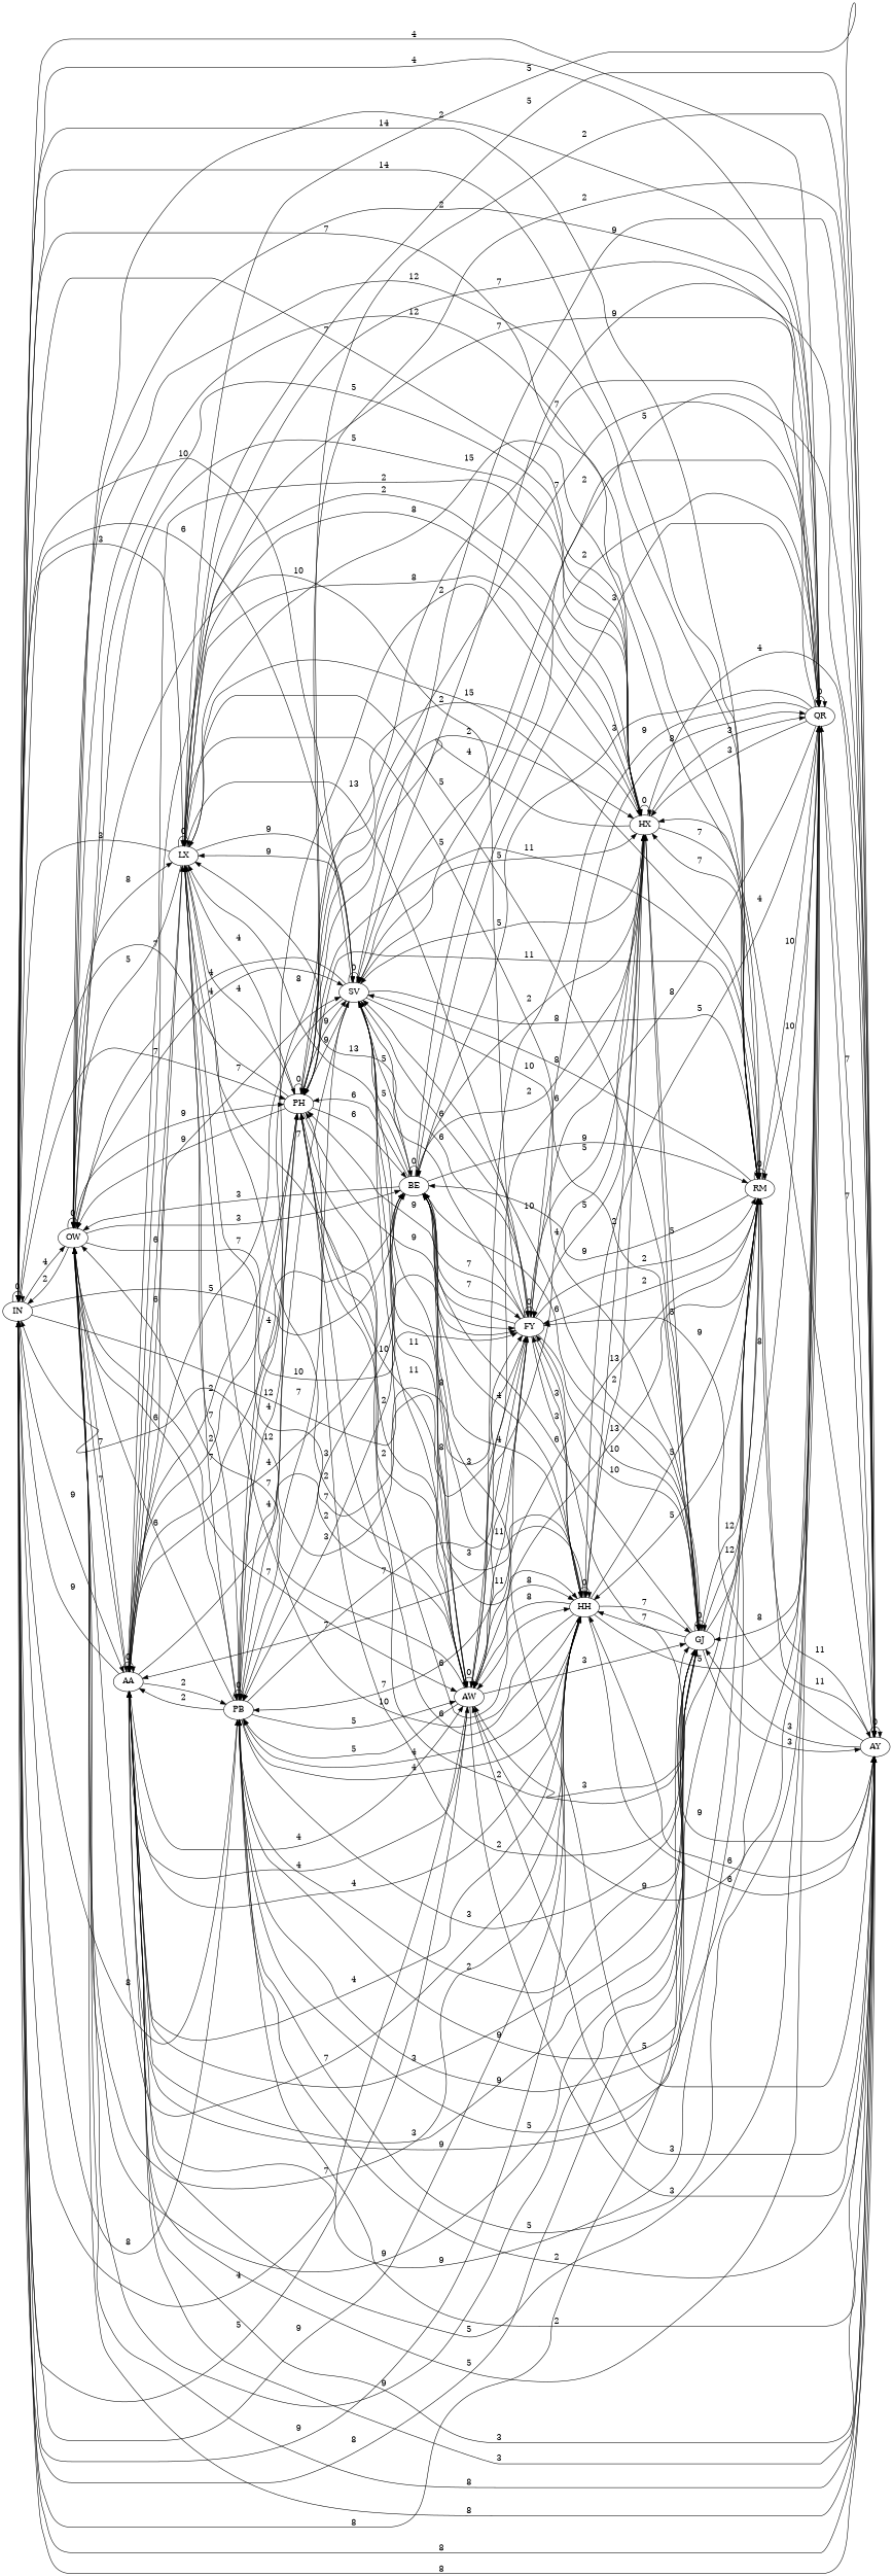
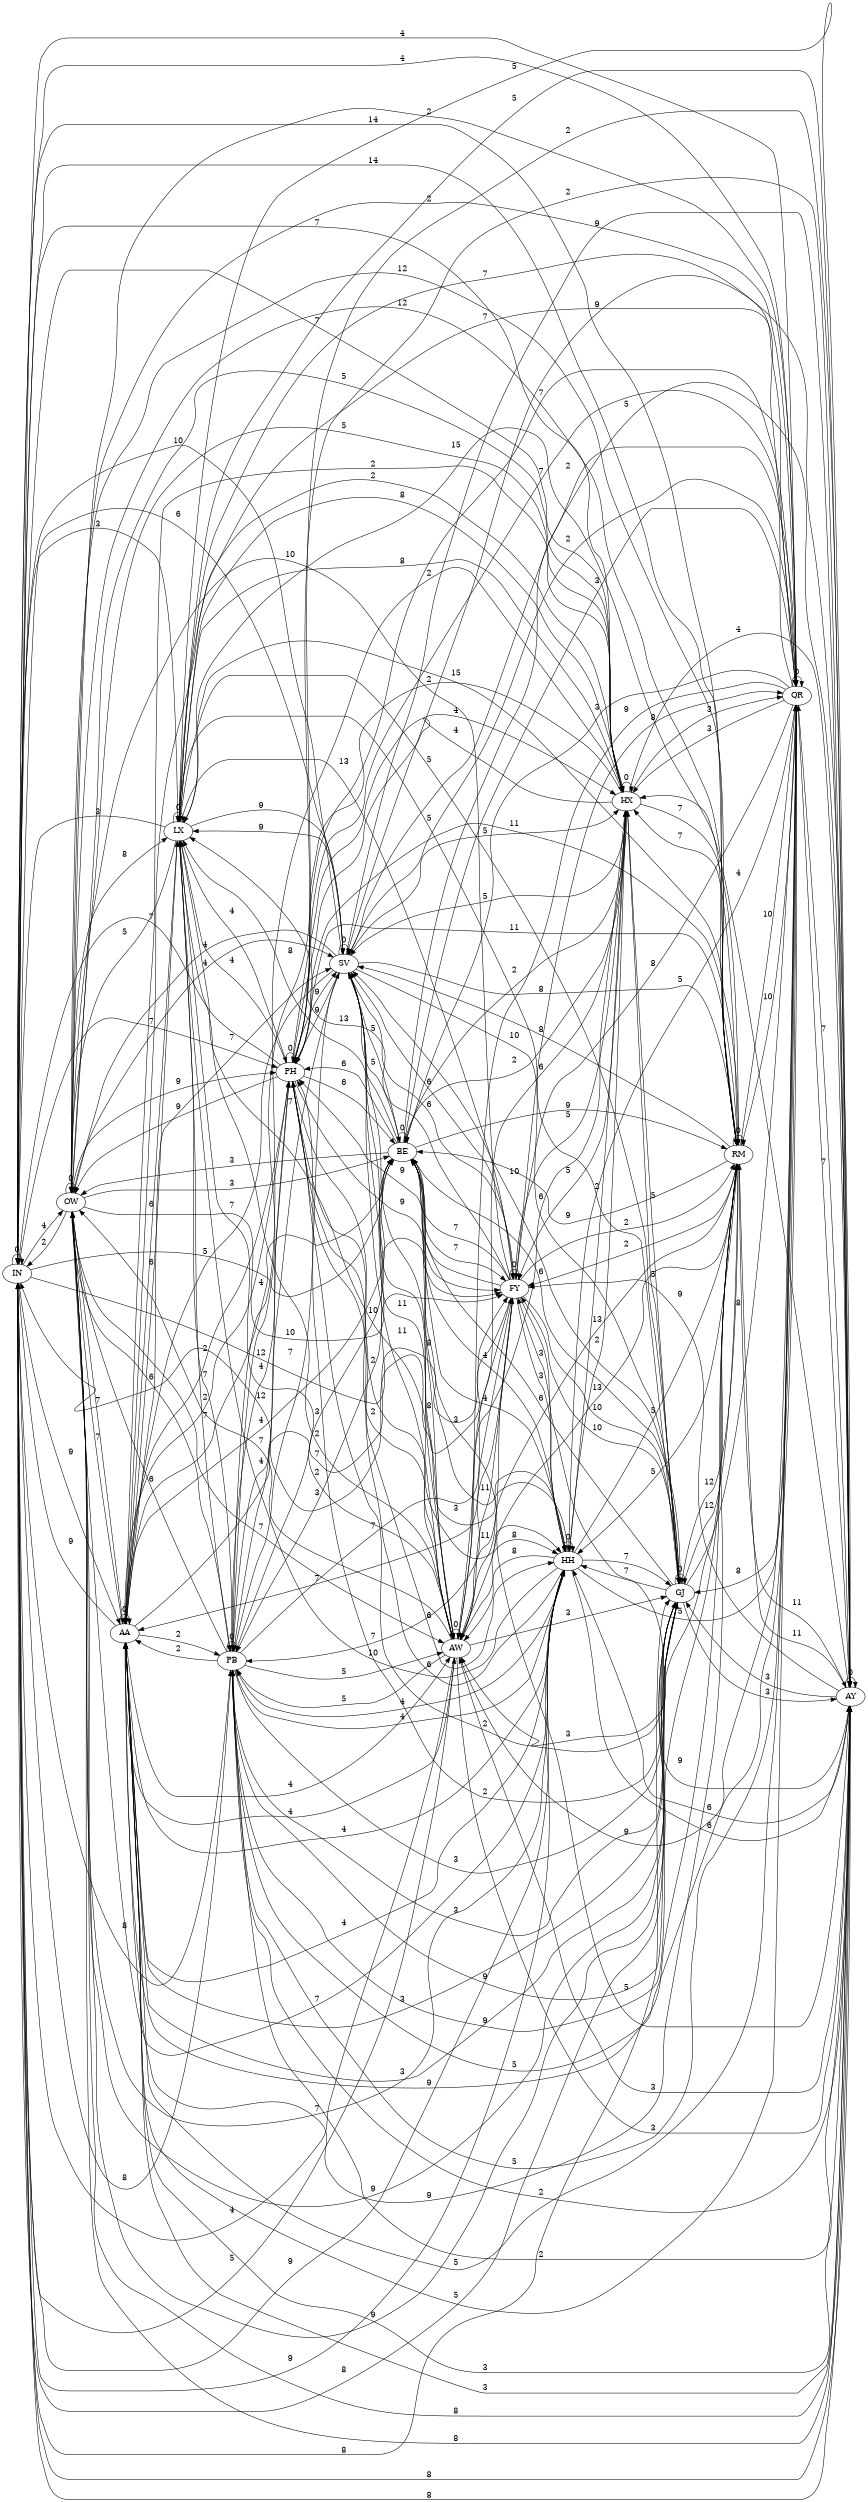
  digraph {
    rankdir=LR
    IN
    OW
    AY
    QR
    RM
    GJ
    HX
    HH
    FY
    AW
    BE
    SV
    PH
    PB
    LX
    AA
    IN -> IN [label=0]
    IN -> OW [label=4]
    IN -> AY [label=8]
    IN -> QR [label=4]
    IN -> RM [label=14]
    IN -> GJ [label=8]
    IN -> HX [label=7]
    IN -> HH [label=9]
    IN -> FY [label=12]
    IN -> AW [label=5]
    IN -> BE [label=5]
    IN -> SV [label=6]
    IN -> PH [label=7]
    IN -> PB [label=8]
    IN -> LX [label=3]
    IN -> AA [label=9]
    OW -> IN [label=2]
    OW -> OW [label=0]
    OW -> AY [label=8]
    OW -> QR [label=2]
    OW -> RM [label=12]
    OW -> GJ [label=9]
    OW -> HX [label=5]
    OW -> HH [label=7]
    OW -> FY [label=10]
    OW -> AW [label=7]
    OW -> BE [label=3]
    OW -> SV [label=4]
    OW -> PH [label=9]
    OW -> PB [label=6]
    OW -> LX [label=8]
    OW -> AA [label=7]
    AY -> IN [label=8]
    AY -> OW [label=8]
    AY -> AY [label=0]
    AY -> QR [label=7]
    AY -> RM [label=11]
    AY -> GJ [label=3]
    AY -> HX [label=4]
    AY -> HH [label=6]
    AY -> FY [label=9]
    AY -> AW [label=3]
    AY -> BE [label=5]
    AY -> SV [label=9]
    AY -> PH [label=2]
    AY -> PB [label=2]
    AY -> LX [label=5]
    AY -> AA [label=3]
    QR -> IN [label=4]
    QR -> OW [label=2]
    QR -> AY [label=7]
    QR -> QR [label=0]
    QR -> RM [label=10]
    QR -> GJ [label=8]
    QR -> HX [label=3]
    QR -> HH [label=5]
    QR -> FY [label=8]
    QR -> AW [label=9]
    QR -> BE [label=3]
    QR -> SV [label=2]
    QR -> PH [label=7]
    QR -> PB [label=5]
    QR -> LX [label=7]
    QR -> AA [label=5]
    RM -> IN [label=14]
    RM -> OW [label=12]
    RM -> AY [label=11]
    RM -> QR [label=10]
    RM -> RM [label=0]
    RM -> GJ [label=12]
    RM -> HX [label=7]
    RM -> HH [label=5]
    RM -> FY [label=2]
    RM -> AW [label=13]
    RM -> BE [label=9]
    RM -> SV [label=8]
    RM -> PH [label=11]
    RM -> PB [label=9]
    RM -> LX [label=15]
    RM -> AA [label=9]
    GJ -> IN [label=8]
    GJ -> OW [label=9]
    GJ -> AY [label=3]
    GJ -> QR [label=8]
    GJ -> RM [label=12]
    GJ -> GJ [label=0]
    GJ -> HX [label=5]
    GJ -> HH [label=7]
    GJ -> FY [label=10]
    GJ -> AW [label=3]
    GJ -> BE [label=6]
    GJ -> SV [label=10]
    GJ -> PH [label=2]
-   GJ -> PB [label=2]
+   GJ -> PB [label=3]
    GJ -> LX [label=5]
    GJ -> AA [label=3]
    HX -> IN [label=7]
    HX -> OW [label=5]
    HX -> AY [label=4]
    HX -> QR [label=3]
    HX -> RM [label=7]
    HX -> GJ [label=5]
    HX -> HX [label=0]
    HX -> HH [label=2]
    HX -> FY [label=5]
-   HX -> AW [label=4]
+   HX -> AW [label=6]
    HX -> BE [label=2]
    HX -> SV [label=5]
    HX -> PH [label=4]
    HX -> PB [label=2]
    HX -> LX [label=8]
    HX -> AA [label=2]
    HH -> IN [label=9]
    HH -> OW [label=7]
    HH -> AY [label=6]
    HH -> QR [label=5]
    HH -> RM [label=5]
    HH -> GJ [label=7]
    HH -> HX [label=2]
    HH -> HH [label=0]
    HH -> FY [label=3]
    HH -> AW [label=8]
    HH -> BE [label=4]
    HH -> SV [label=3]
    HH -> PH [label=6]
    HH -> PB [label=4]
    HH -> LX [label=10]
    HH -> AA [label=4]
    FY -> IN [label=12]
    FY -> OW [label=10]
    FY -> AY [label=9]
    FY -> QR [label=8]
    FY -> RM [label=2]
    FY -> GJ [label=10]
    FY -> HX [label=5]
    FY -> HH [label=3]
    FY -> FY [label=0]
    FY -> AW [label=11]
    FY -> BE [label=7]
    FY -> SV [label=6]
    FY -> PH [label=9]
    FY -> PB [label=7]
    FY -> LX [label=13]
    FY -> AA [label=7]
    AW -> IN [label=4]
    AW -> OW [label=7]
    AW -> AY [label=3]
    AW -> QR [label=9]
    AW -> RM [label=13]
    AW -> GJ [label=3]
    AW -> HX [label=6]
    AW -> HH [label=8]
    AW -> FY [label=11]
    AW -> AW [label=0]
    AW -> BE [label=8]
    AW -> SV [label=11]
    AW -> PH [label=2]
    AW -> PB [label=5]
    AW -> LX [label=2]
    AW -> AA [label=4]
    BE -> OW [label=3]
    BE -> AY [label=5]
    BE -> QR [label=3]
    BE -> RM [label=9]
    BE -> GJ [label=6]
    BE -> HX [label=2]
    BE -> HH [label=4]
    BE -> FY [label=7]
    BE -> AW [label=8]
    BE -> BE [label=0]
    BE -> SV [label=5]
    BE -> PH [label=6]
    BE -> PB [label=3]
    BE -> LX [label=8]
    BE -> AA [label=4]
    SV -> IN [label=10]
    SV -> OW [label=4]
    SV -> AY [label=9]
    SV -> QR [label=2]
    SV -> RM [label=8]
    SV -> GJ [label=10]
    SV -> HX [label=5]
    SV -> HH [label=3]
    SV -> FY [label=6]
    SV -> AW [label=11]
    SV -> BE [label=5]
    SV -> SV [label=0]
    SV -> PH [label=9]
    SV -> PB [label=7]
    SV -> LX [label=9]
    SV -> AA [label=7]
    PH -> IN [label=7]
    PH -> OW [label=9]
    PH -> AY [label=2]
    PH -> QR [label=7]
    PH -> RM [label=11]
    PH -> GJ [label=2]
-   PH -> HX [label=2]
+   PH -> HX [label=4]
    PH -> HH [label=6]
    PH -> FY [label=9]
    PH -> AW [label=2]
    PH -> BE [label=6]
    PH -> SV [label=9]
    PH -> PH [label=0]
    PH -> PB [label=4]
    PH -> LX [label=4]
    PH -> AA [label=2]
    PB -> IN [label=8]
    PB -> OW [label=6]
    PB -> AY [label=2]
    PB -> QR [label=5]
    PB -> RM [label=9]
    PB -> GJ [label=3]
    PB -> HX [label=2]
    PB -> HH [label=4]
    PB -> FY [label=7]
    PB -> AW [label=5]
    PB -> BE [label=3]
    PB -> SV [label=7]
    PB -> PH [label=4]
    PB -> PB [label=0]
    PB -> LX [label=7]
    PB -> AA [label=2]
    LX -> IN [label=3]
    LX -> OW [label=5]
    LX -> AY [label=5]
    LX -> QR [label=7]
    LX -> RM [label=15]
    LX -> GJ [label=5]
    LX -> HX [label=8]
    LX -> HH [label=10]
    LX -> FY [label=13]
    LX -> AW [label=2]
    LX -> SV [label=9]
    LX -> PH [label=4]
    LX -> PB [label=7]
    LX -> LX [label=0]
    LX -> AA [label=6]
    AA -> IN [label=9]
    AA -> OW [label=7]
    AA -> AY [label=3]
    AA -> QR [label=5]
    AA -> RM [label=9]
    AA -> GJ [label=3]
    AA -> HX [label=2]
    AA -> HH [label=4]
    AA -> FY [label=7]
    AA -> AW [label=4]
    AA -> BE [label=4]
    AA -> SV [label=7]
    AA -> PH [label=2]
    AA -> PB [label=2]
    AA -> LX [label=6]
    AA -> AA [label=0]
  }
